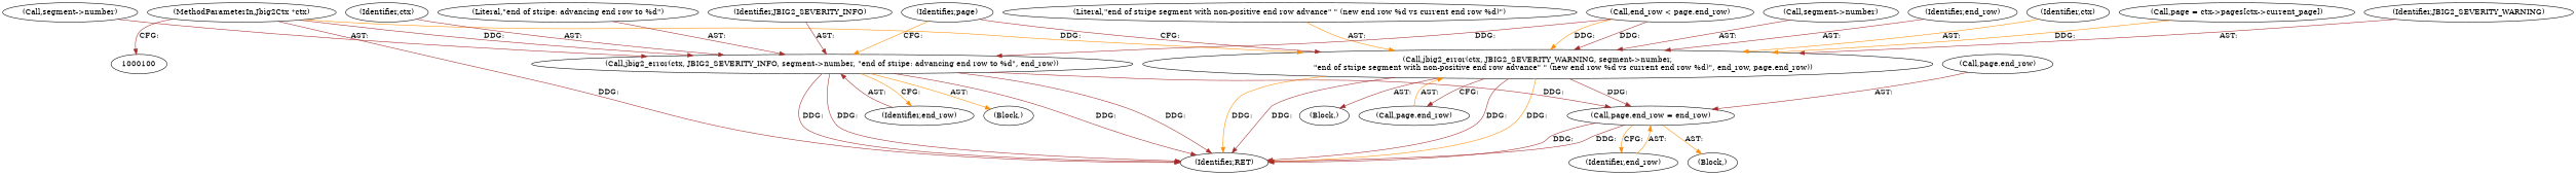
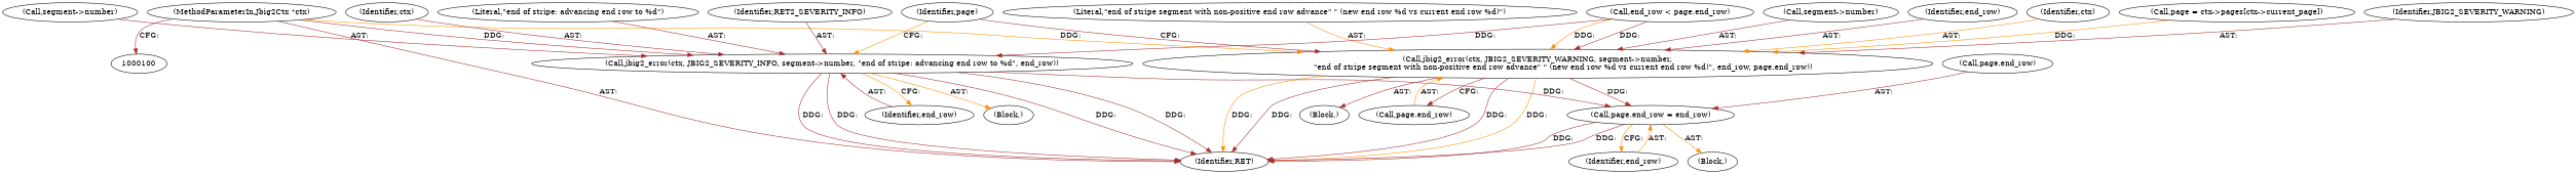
  digraph {
    edge [color=brown]
    n1 [label="(MethodParameterIn,Jbig2Ctx *ctx)"]
    n2 [label="(Call,jbig2_error(ctx, JBIG2_SEVERITY_WARNING, segment->number,\n                     \"end of stripe segment with non-positive end row advance\" \" (new end row %d vs current end row %d)\", end_row, page.end_row))"]
    n3 [label="(Call,jbig2_error(ctx, JBIG2_SEVERITY_INFO, segment->number, \"end of stripe: advancing end row to %d\", end_row))"]
    n4 [label="(Identifier,RET)"]
    1000100
    n6 [label="(Call,page.end_row = end_row)"]
    n7 [label="(Block,)"]
    n8 [label="(Call,page.end_row)"]
    n9 [label="(Identifier,end_row)"]
    n10 [label="(Block,)"]
    n11 [label="(Identifier,end_row)"]
    n12 [label="(Block,)"]
    n13 [label="(Call,segment->number)"]
    n14 [label="(Literal,\"end of stripe: advancing end row to %d\")"]
-   n15 [label="(Identifier,JBIG2_SEVERITY_INFO)"]
+   n15 [label="(Identifier,RET2_SEVERITY_INFO)"]
    n16 [label="(Identifier,page)"]
    n17 [label="(Call,segment->number)"]
    n18 [label="(Identifier,end_row)"]
    n19 [label="(Identifier,ctx)"]
    n20 [label="(Call,page = ctx->pages[ctx->current_page])"]
    n21 [label="(Call,page.end_row)"]
    n22 [label="(Identifier,ctx)"]
    n23 [label="(Identifier,JBIG2_SEVERITY_WARNING)"]
    n24 [label="(Literal,\"end of stripe segment with non-positive end row advance\" \" (new end row %d vs current end row %d)\")"]
    n25 [label="(Call,end_row < page.end_row)"]
    n1 -> n2 [color=darkorange label="DDG: "]
    n1 -> n3 [label="DDG: "]
-   n1 -> n4 [label="DDG: "]
+   n1 -> n4 [label="AST: "]
    n1 -> 1000100 [label="CFG: "]
    n2 -> n4 [label="DDG: "]
    n2 -> n4 [color=darkorange label="DDG: "]
    n2 -> n4 [color=darkorange label="DDG: "]
    n2 -> n4 [label="DDG: "]
    n2 -> n6 [label="DDG: "]
    n2 -> n7 [label="AST: "]
    n2 -> n8 [label="CFG: "]
    n3 -> n4 [label="DDG: "]
    n3 -> n4 [label="DDG: "]
    n3 -> n4 [label="DDG: "]
    n3 -> n4 [label="DDG: "]
    n3 -> n6 [label="DDG: "]
    n3 -> n9 [color=darkorange label="CFG: "]
    n3 -> n10 [color=darkorange label="AST: "]
    n6 -> n4 [label="DDG: "]
    n6 -> n4 [label="DDG: "]
    n6 -> n11 [color=darkorange label="CFG: "]
    n6 -> n12 [color=darkorange label="AST: "]
    n8 -> n2 [color=darkorange label="AST: "]
    n9 -> n3 [label="AST: "]
    n11 -> n6 [color=darkorange label="AST: "]
    n13 -> n2 [label="AST: "]
    n14 -> n3 [label="AST: "]
    n15 -> n3 [label="AST: "]
    n16 -> n2 [label="CFG: "]
    n16 -> n3 [color=darkorange label="CFG: "]
    n17 -> n3 [label="AST: "]
    n18 -> n2 [label="AST: "]
    n19 -> n2 [color=darkorange label="AST: "]
    n20 -> n2 [color=darkorange label="DDG: "]
    n21 -> n6 [label="AST: "]
    n22 -> n3 [label="AST: "]
    n23 -> n2 [label="AST: "]
    n24 -> n2 [color=darkorange label="AST: "]
    n25 -> n2 [label="DDG: "]
    n25 -> n2 [color=darkorange label="DDG: "]
    n25 -> n3 [label="DDG: "]
  }
